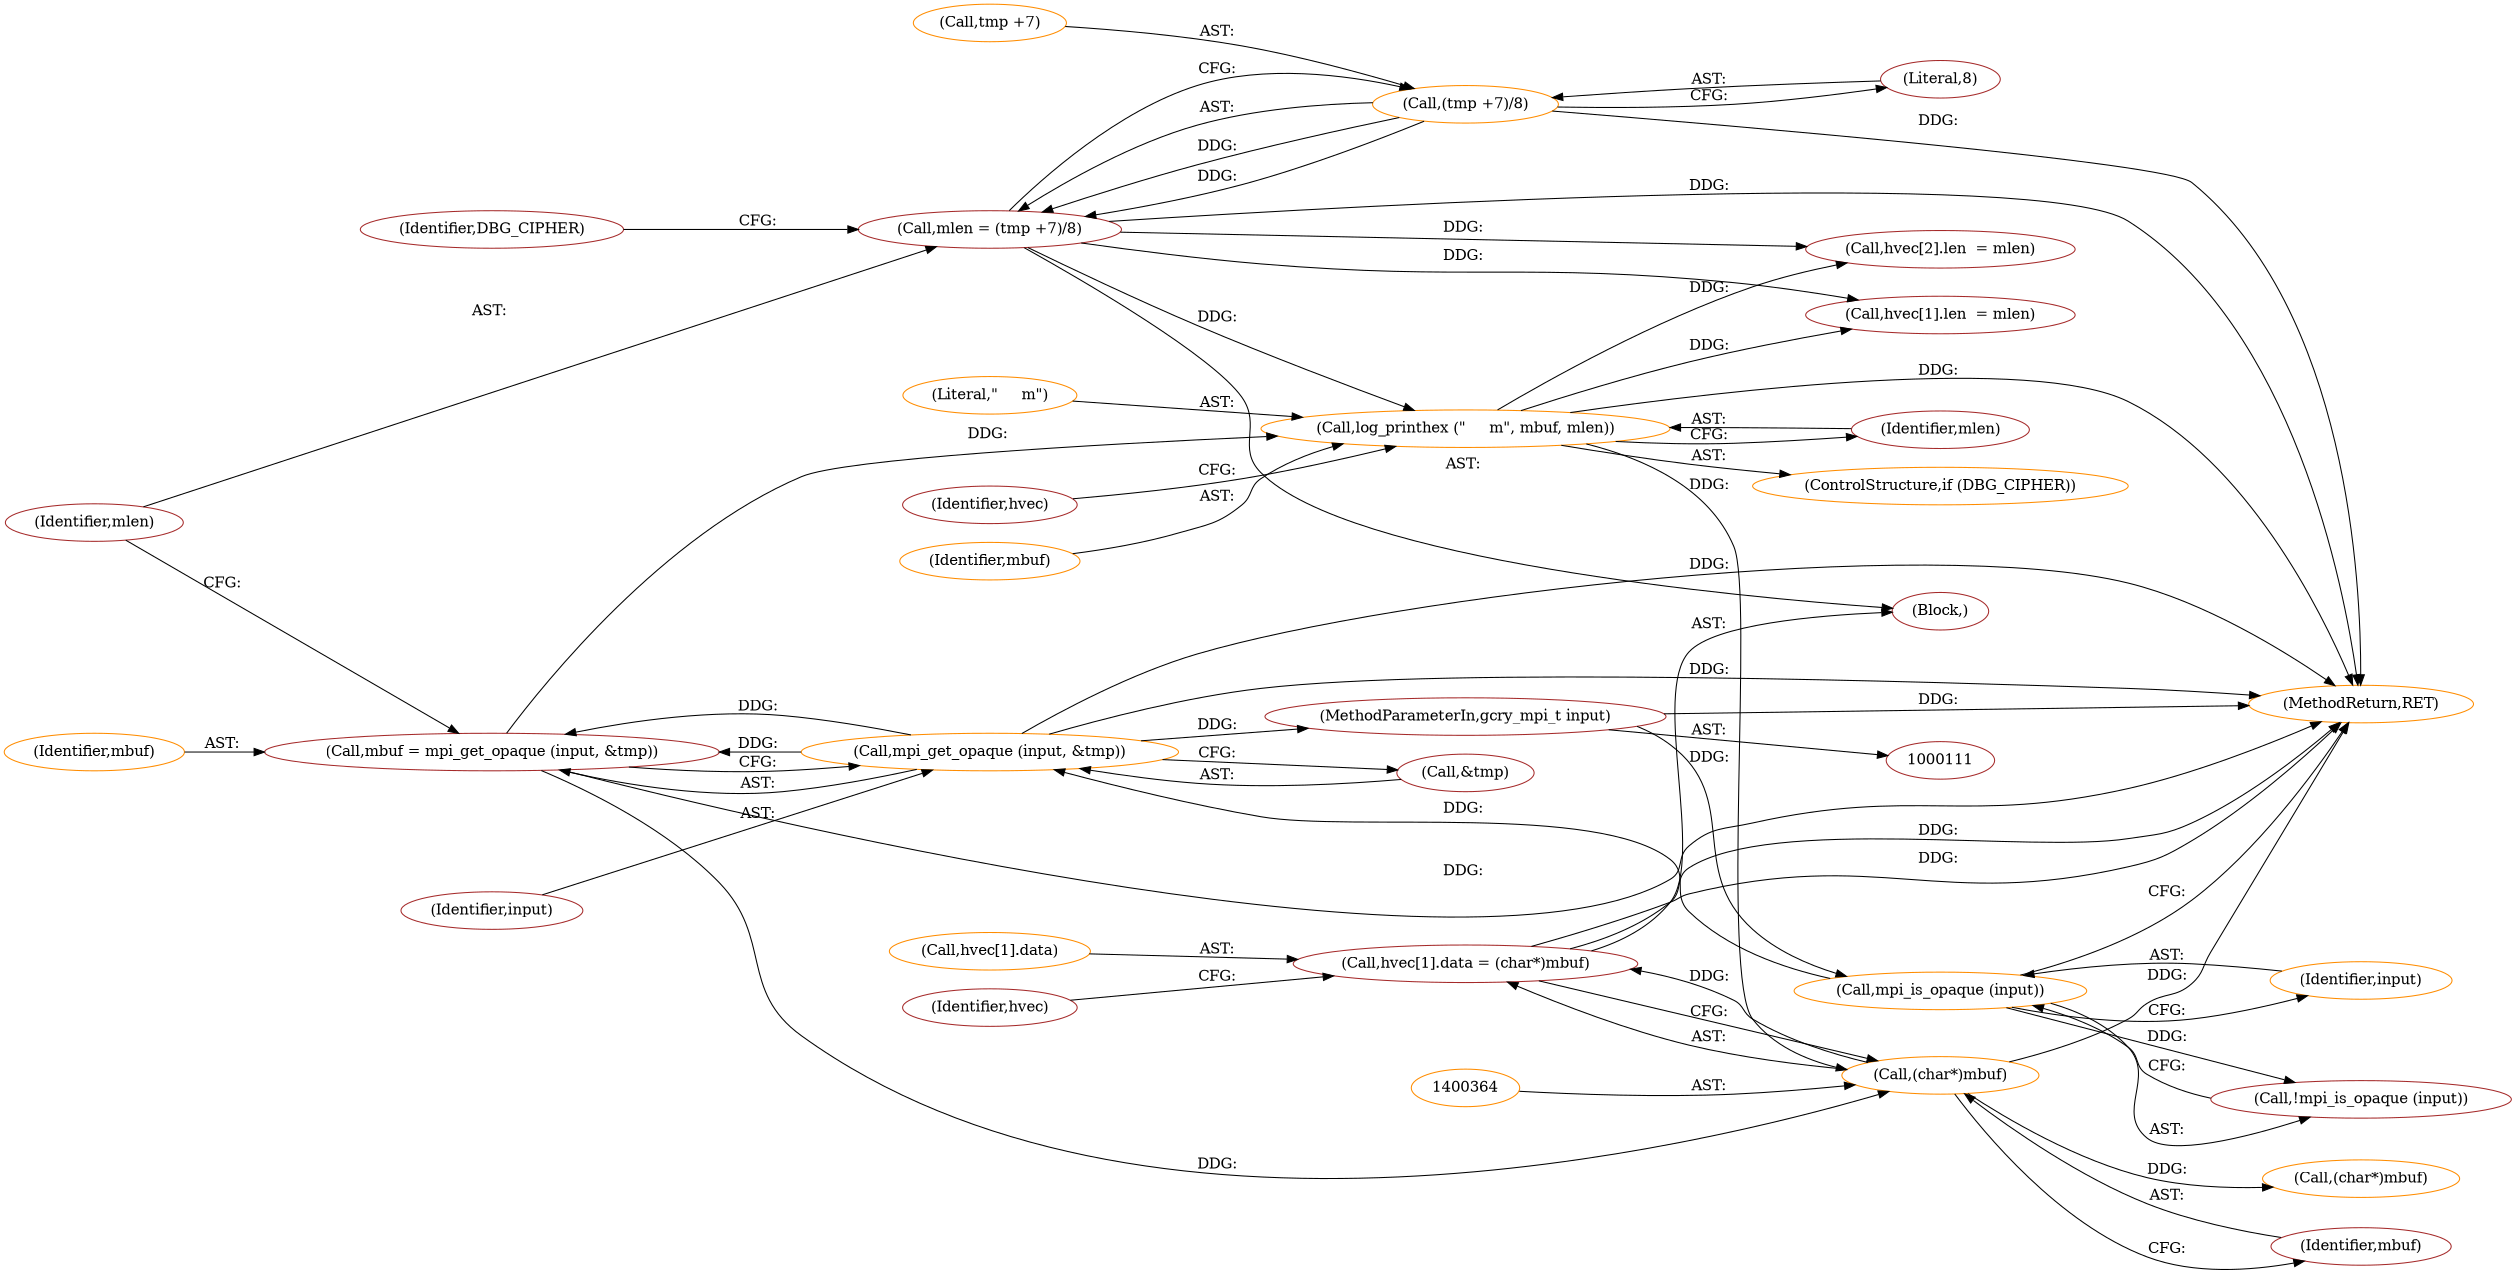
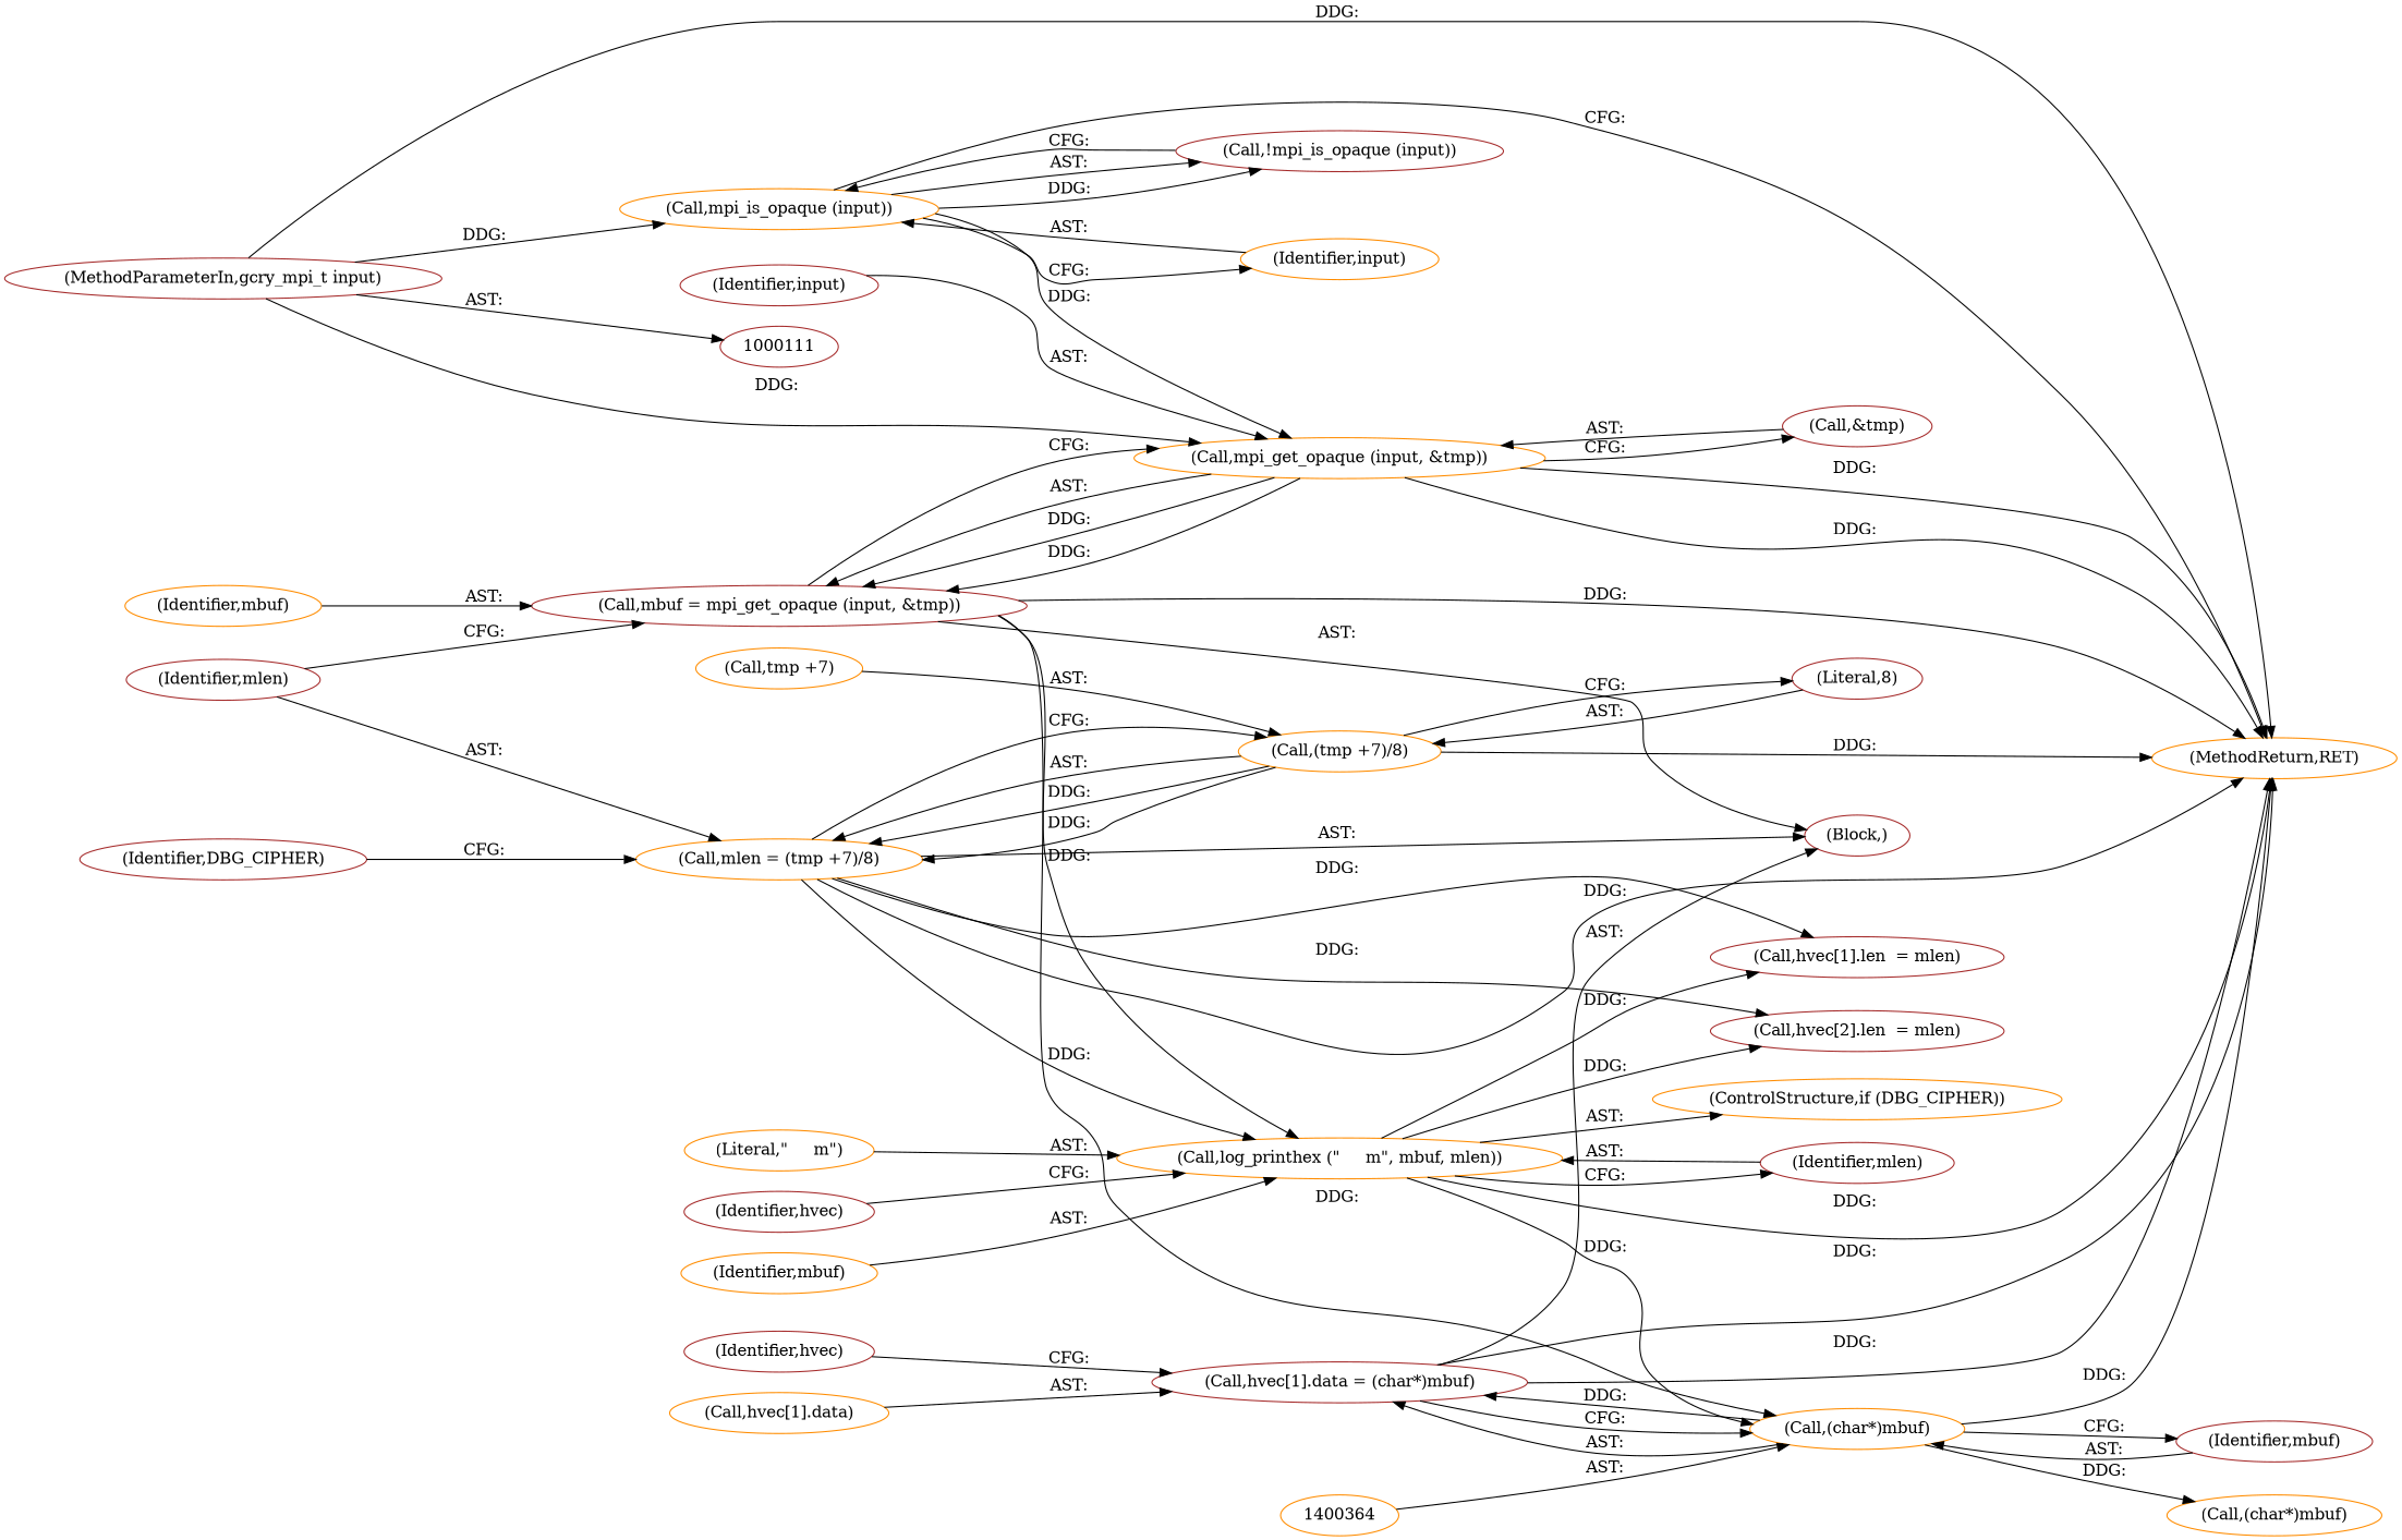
  digraph {
    rankdir=LR
    node [color=brown]
    n1 [label="(Call,hvec[1].data = (char*)mbuf)"]
    n2 [color=darkorange label="(Call,(char*)mbuf)"]
    n3 [color=darkorange label="(MethodReturn,RET)"]
    n4 [label="(Block,)"]
    n5 [color=darkorange label="(Call,(char*)mbuf)"]
    n6 [label="(Identifier,mbuf)"]
    n7 [color=darkorange label="(Call,log_printhex (\"     m\", mbuf, mlen))"]
    n8 [label="(Call,hvec[2].len  = mlen)"]
    n9 [label="(Identifier,mlen)"]
    n10 [label="(Call,hvec[1].len  = mlen)"]
    n11 [color=darkorange label="(ControlStructure,if (DBG_CIPHER))"]
    n12 [label="(Call,mbuf = mpi_get_opaque (input, &tmp))"]
    n13 [color=darkorange label="(Call,mpi_get_opaque (input, &tmp))"]
    n14 [label="(Call,&tmp)"]
    n15 [color=darkorange label="(Call,mpi_is_opaque (input))"]
    n16 [label="(Call,!mpi_is_opaque (input))"]
    n17 [color=darkorange label="(Identifier,input)"]
    n18 [label="(MethodParameterIn,gcry_mpi_t input)"]
    1000111
-   n20 [label="(Call,mlen = (tmp +7)/8)"]
+   n20 [color=darkorange label="(Call,mlen = (tmp +7)/8)"]
    n21 [color=darkorange label="(Call,(tmp +7)/8)"]
    n22 [label="(Literal,8)"]
    n23 [label="(Identifier,hvec)"]
    n24 [color=darkorange label="(Identifier,mbuf)"]
    n25 [label="(Identifier,DBG_CIPHER)"]
    n26 [color=darkorange label="(Call,hvec[1].data)"]
    n27 [color=darkorange label="(Identifier,mbuf)"]
    n28 [label="(Identifier,hvec)"]
    n29 [label="(Identifier,mlen)"]
    n30 [color=darkorange label="(Call,tmp +7)"]
    n31 [color=darkorange label="(Literal,\"     m\")"]
    n32 [label="(Identifier,input)"]
    n33 [color=darkorange label=1400364]
    n1 -> n2 [label="CFG: "]
    n1 -> n3 [label="DDG: "]
    n1 -> n3 [label="DDG: "]
    n1 -> n4 [label="AST: "]
    n2 -> n1 [label="AST: "]
    n2 -> n1 [label="DDG: "]
    n2 -> n3 [label="DDG: "]
    n2 -> n5 [label="DDG: "]
    n2 -> n6 [label="CFG: "]
    n6 -> n2 [label="AST: "]
    n7 -> n2 [label="DDG: "]
    n7 -> n3 [label="DDG: "]
    n7 -> n8 [label="DDG: "]
    n7 -> n9 [label="CFG: "]
    n7 -> n10 [label="DDG: "]
    n7 -> n11 [label="AST: "]
    n9 -> n7 [label="AST: "]
    n12 -> n2 [label="DDG: "]
    n12 -> n3 [label="DDG: "]
+   n12 -> n4 [label="AST: "]
    n12 -> n7 [label="DDG: "]
    n12 -> n13 [label="CFG: "]
    n13 -> n3 [label="DDG: "]
    n13 -> n3 [label="DDG: "]
    n13 -> n12 [label="AST: "]
    n13 -> n12 [label="DDG: "]
    n13 -> n12 [label="DDG: "]
    n13 -> n14 [label="CFG: "]
    n14 -> n13 [label="AST: "]
    n15 -> n3 [label="CFG: "]
    n15 -> n13 [label="DDG: "]
    n15 -> n16 [label="AST: "]
    n15 -> n16 [label="DDG: "]
    n15 -> n17 [label="CFG: "]
    n16 -> n15 [label="CFG: "]
    n17 -> n15 [label="AST: "]
    n18 -> n3 [label="DDG: "]
-   n13 -> n18 [label="DDG: "]
+   n18 -> n13 [label="DDG: "]
    n18 -> n15 [label="DDG: "]
    n18 -> 1000111 [label="AST: "]
    n20 -> n3 [label="DDG: "]
    n20 -> n4 [label="AST: "]
    n20 -> n7 [label="DDG: "]
    n20 -> n8 [label="DDG: "]
    n20 -> n10 [label="DDG: "]
    n20 -> n21 [label="CFG: "]
    n21 -> n3 [label="DDG: "]
    n21 -> n20 [label="AST: "]
    n21 -> n20 [label="DDG: "]
    n21 -> n20 [label="DDG: "]
    n21 -> n22 [label="CFG: "]
    n22 -> n21 [label="AST: "]
    n23 -> n7 [label="CFG: "]
    n24 -> n7 [label="AST: "]
    n25 -> n20 [label="CFG: "]
    n26 -> n1 [label="AST: "]
    n27 -> n12 [label="AST: "]
    n28 -> n1 [label="CFG: "]
    n29 -> n12 [label="CFG: "]
    n29 -> n20 [label="AST: "]
    n30 -> n21 [label="AST: "]
    n31 -> n7 [label="AST: "]
    n32 -> n13 [label="AST: "]
    n33 -> n2 [label="AST: "]
  }
